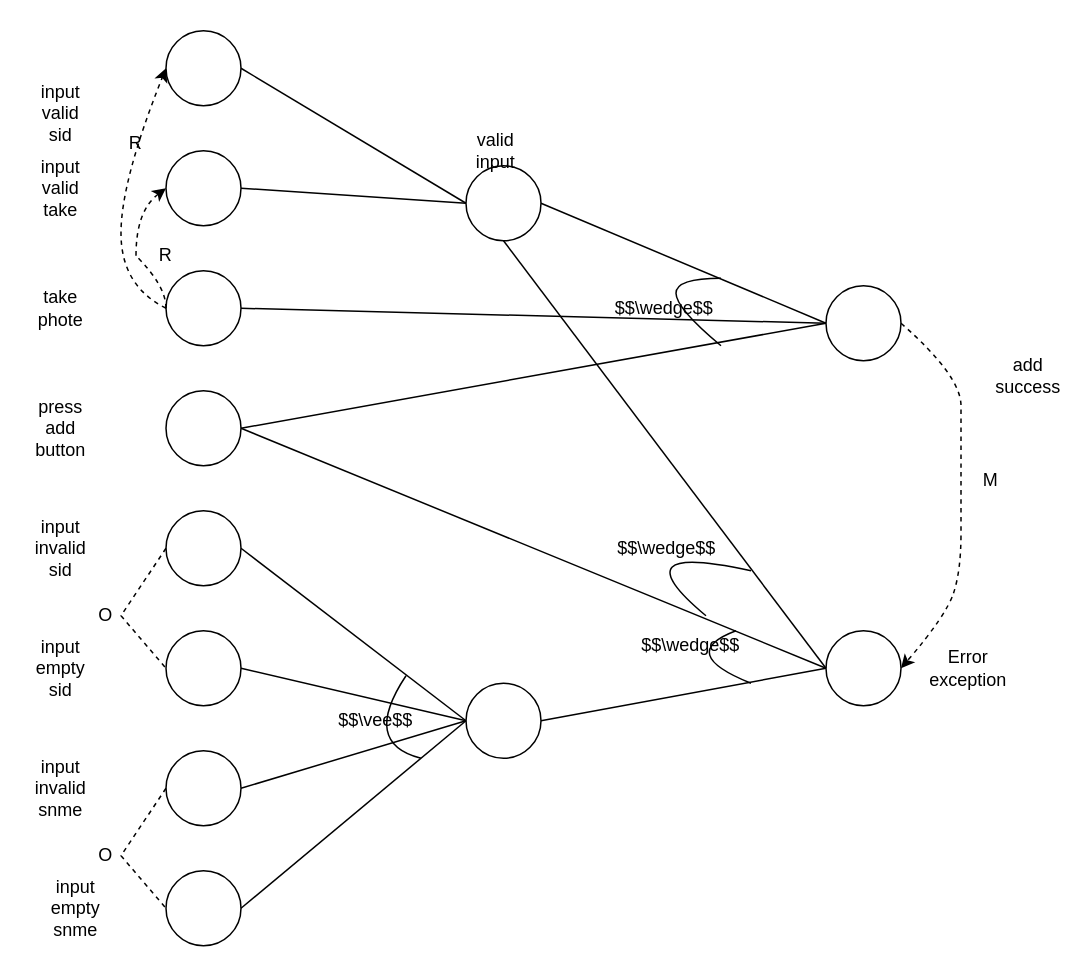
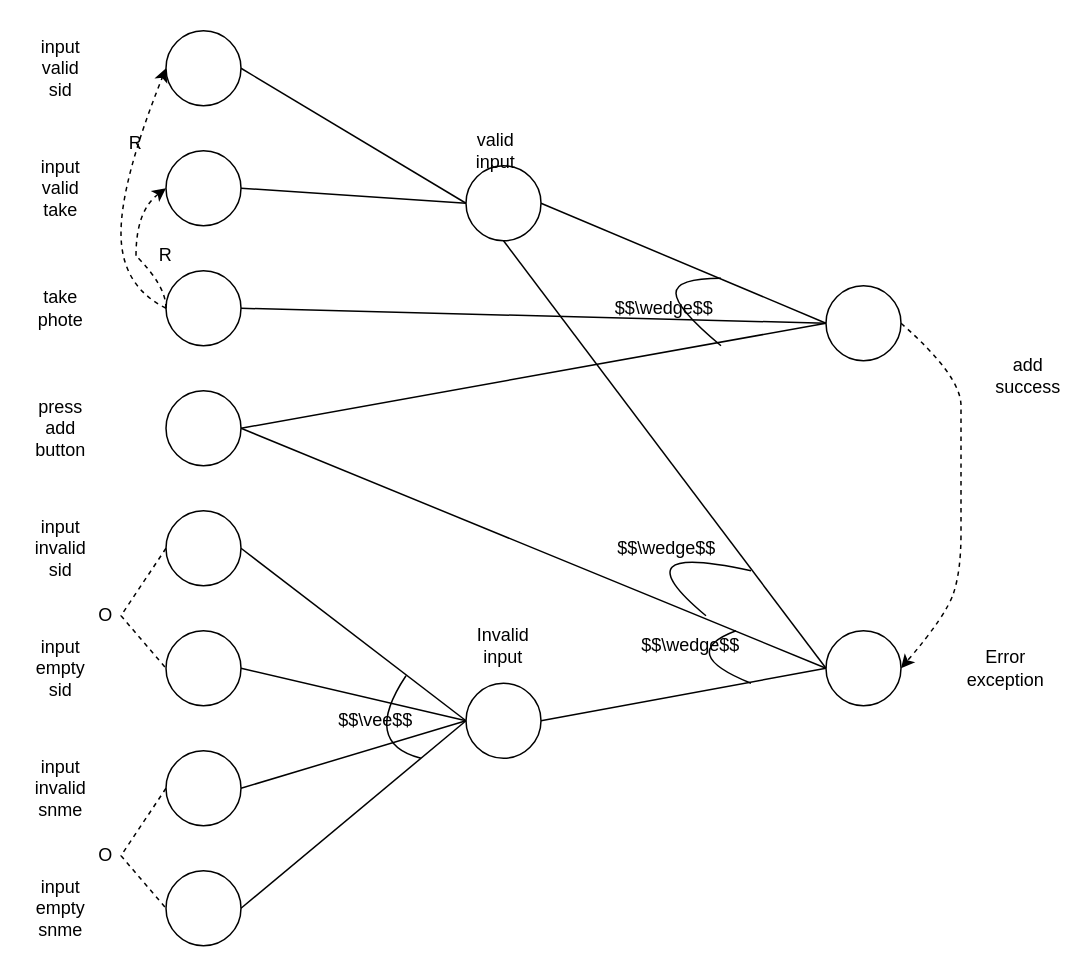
  <mxCell id="0" />
  <mxCell id="1" parent="0" />
  <mxCell id="2" value="" style="ellipse;whiteSpace=wrap;html=1;aspect=fixed;" parent="1" vertex="1"><mxGeometry x="110" y="20" width="50" height="50" as="geometry" /></mxCell>
  <mxCell id="3" value="" style="ellipse;whiteSpace=wrap;html=1;aspect=fixed;" parent="1" vertex="1"><mxGeometry x="110" y="420" width="50" height="50" as="geometry" /></mxCell>
  <mxCell id="4" value="" style="ellipse;whiteSpace=wrap;html=1;aspect=fixed;" parent="1" vertex="1"><mxGeometry x="110" y="100" width="50" height="50" as="geometry" /></mxCell>
  <mxCell id="5" value="" style="ellipse;whiteSpace=wrap;html=1;aspect=fixed;" parent="1" vertex="1"><mxGeometry x="110" y="180" width="50" height="50" as="geometry" /></mxCell>
  <mxCell id="6" value="" style="ellipse;whiteSpace=wrap;html=1;aspect=fixed;" parent="1" vertex="1"><mxGeometry x="110" y="260" width="50" height="50" as="geometry" /></mxCell>
  <mxCell id="7" value="" style="ellipse;whiteSpace=wrap;html=1;aspect=fixed;" parent="1" vertex="1"><mxGeometry x="110" y="340" width="50" height="50" as="geometry" /></mxCell>
- <mxCell id="8" value="input valid sid" style="text;html=1;strokeColor=none;fillColor=none;align=center;verticalAlign=middle;whiteSpace=wrap;rounded=0;" parent="1" vertex="1"><mxGeometry x="20" y="65" width="40" height="20" as="geometry" /></mxCell>
+ <mxCell id="8" value="input valid sid" style="text;html=1;strokeColor=none;fillColor=none;align=center;verticalAlign=middle;whiteSpace=wrap;rounded=0;" parent="1" vertex="1"><mxGeometry x="20" y="35" width="40" height="20" as="geometry" /></mxCell>
  <mxCell id="9" value="input valid take" style="text;html=1;strokeColor=none;fillColor=none;align=center;verticalAlign=middle;whiteSpace=wrap;rounded=0;" parent="1" vertex="1"><mxGeometry x="20" y="115" width="40" height="20" as="geometry" /></mxCell>
  <mxCell id="10" value="press add button" style="text;html=1;strokeColor=none;fillColor=none;align=center;verticalAlign=middle;whiteSpace=wrap;rounded=0;" parent="1" vertex="1"><mxGeometry x="20" y="275" width="40" height="20" as="geometry" /></mxCell>
  <mxCell id="11" value="take phote" style="text;html=1;strokeColor=none;fillColor=none;align=center;verticalAlign=middle;whiteSpace=wrap;rounded=0;" parent="1" vertex="1"><mxGeometry x="20" y="195" width="40" height="20" as="geometry" /></mxCell>
  <mxCell id="12" value="input invalid sid" style="text;html=1;strokeColor=none;fillColor=none;align=center;verticalAlign=middle;whiteSpace=wrap;rounded=0;" parent="1" vertex="1"><mxGeometry x="20" y="355" width="40" height="20" as="geometry" /></mxCell>
  <mxCell id="13" value="input empty sid" style="text;html=1;strokeColor=none;fillColor=none;align=center;verticalAlign=middle;whiteSpace=wrap;rounded=0;" parent="1" vertex="1"><mxGeometry x="20" y="435" width="40" height="20" as="geometry" /></mxCell>
  <mxCell id="14" value="" style="ellipse;whiteSpace=wrap;html=1;aspect=fixed;" parent="1" vertex="1"><mxGeometry x="550" y="420" width="50" height="50" as="geometry" /></mxCell>
  <mxCell id="15" value="" style="ellipse;whiteSpace=wrap;html=1;aspect=fixed;" parent="1" vertex="1"><mxGeometry x="110" y="580" width="50" height="50" as="geometry" /></mxCell>
  <mxCell id="16" value="" style="ellipse;whiteSpace=wrap;html=1;aspect=fixed;" parent="1" vertex="1"><mxGeometry x="550" y="190" width="50" height="50" as="geometry" /></mxCell>
  <mxCell id="17" value="" style="ellipse;whiteSpace=wrap;html=1;aspect=fixed;" parent="1" vertex="1"><mxGeometry x="110" y="500" width="50" height="50" as="geometry" /></mxCell>
  <mxCell id="18" value="input invalid snme" style="text;html=1;strokeColor=none;fillColor=none;align=center;verticalAlign=middle;whiteSpace=wrap;rounded=0;" parent="1" vertex="1"><mxGeometry x="20" y="515" width="40" height="20" as="geometry" /></mxCell>
- <mxCell id="19" value="input empty snme" style="text;html=1;strokeColor=none;fillColor=none;align=center;verticalAlign=middle;whiteSpace=wrap;rounded=0;" parent="1" vertex="1"><mxGeometry x="30" y="595" width="40" height="20" as="geometry" /></mxCell>
+ <mxCell id="19" value="input empty snme" style="text;html=1;strokeColor=none;fillColor=none;align=center;verticalAlign=middle;whiteSpace=wrap;rounded=0;" parent="1" vertex="1"><mxGeometry x="20" y="595" width="40" height="20" as="geometry" /></mxCell>
  <mxCell id="20" value="" style="curved=1;endArrow=classic;html=1;exitX=0;exitY=0.5;exitDx=0;exitDy=0;entryX=0;entryY=0.5;entryDx=0;entryDy=0;dashed=1;" parent="1" source="5" target="2" edge="1"><mxGeometry width="50" height="50" relative="1" as="geometry"><mxPoint x="110" y="200" as="sourcePoint" /><mxPoint x="90" y="60" as="targetPoint" /><Array as="points"><mxPoint x="80" y="190" /><mxPoint x="80" y="120" /></Array></mxGeometry></mxCell>
  <mxCell id="21" value="R" style="text;html=1;strokeColor=none;fillColor=none;align=center;verticalAlign=middle;whiteSpace=wrap;rounded=0;" parent="1" vertex="1"><mxGeometry x="70" y="80" width="40" height="30" as="geometry" /></mxCell>
  <mxCell id="22" value="" style="curved=1;endArrow=classic;html=1;entryX=0;entryY=0.5;entryDx=0;entryDy=0;exitX=0;exitY=0.5;exitDx=0;exitDy=0;startArrow=none;dashed=1;" parent="1" source="23" target="4" edge="1"><mxGeometry width="50" height="50" relative="1" as="geometry"><mxPoint x="270" y="210" as="sourcePoint" /><mxPoint x="240" y="150" as="targetPoint" /><Array as="points"><mxPoint x="90" y="140" /></Array></mxGeometry></mxCell>
  <mxCell id="23" value="R" style="text;html=1;strokeColor=none;fillColor=none;align=center;verticalAlign=middle;whiteSpace=wrap;rounded=0;" parent="1" vertex="1"><mxGeometry x="90" y="160" width="40" height="20" as="geometry" /></mxCell>
  <mxCell id="24" value="" style="curved=1;endArrow=none;html=1;entryX=0;entryY=0.5;entryDx=0;entryDy=0;exitX=0;exitY=0.5;exitDx=0;exitDy=0;dashed=1;" parent="1" source="5" target="23" edge="1"><mxGeometry width="50" height="50" relative="1" as="geometry"><mxPoint x="110" y="205" as="sourcePoint" /><mxPoint x="110" y="125" as="targetPoint" /><Array as="points"><mxPoint x="110" y="190" /><mxPoint x="90" y="170" /></Array></mxGeometry></mxCell>
  <mxCell id="25" value="add success" style="text;html=1;strokeColor=none;fillColor=none;align=center;verticalAlign=middle;whiteSpace=wrap;rounded=0;" parent="1" vertex="1"><mxGeometry x="665" y="240" width="40" height="20" as="geometry" /></mxCell>
- <mxCell id="26" value="Error exception" style="text;html=1;strokeColor=none;fillColor=none;align=center;verticalAlign=middle;whiteSpace=wrap;rounded=0;" parent="1" vertex="1"><mxGeometry x="625" y="435" width="40" height="20" as="geometry" /></mxCell>
+ <mxCell id="26" value="Error exception" style="text;html=1;strokeColor=none;fillColor=none;align=center;verticalAlign=middle;whiteSpace=wrap;rounded=0;" parent="1" vertex="1"><mxGeometry x="650" y="435" width="40" height="20" as="geometry" /></mxCell>
  <mxCell id="27" value="" style="endArrow=none;html=1;entryX=1;entryY=0.5;entryDx=0;entryDy=0;exitX=0;exitY=0.5;exitDx=0;exitDy=0;" parent="1" source="51" target="2" edge="1"><mxGeometry width="50" height="50" relative="1" as="geometry"><mxPoint x="220" y="250" as="sourcePoint" /><mxPoint x="270" y="200" as="targetPoint" /></mxGeometry></mxCell>
  <mxCell id="28" value="" style="endArrow=none;html=1;entryX=1;entryY=0.5;entryDx=0;entryDy=0;exitX=0;exitY=0.5;exitDx=0;exitDy=0;" parent="1" source="51" target="4" edge="1"><mxGeometry width="50" height="50" relative="1" as="geometry"><mxPoint x="270" y="270" as="sourcePoint" /><mxPoint x="320" y="220" as="targetPoint" /></mxGeometry></mxCell>
  <mxCell id="29" value="" style="endArrow=none;html=1;exitX=1;exitY=0.5;exitDx=0;exitDy=0;entryX=0;entryY=0.5;entryDx=0;entryDy=0;" parent="1" source="5" target="16" edge="1"><mxGeometry width="50" height="50" relative="1" as="geometry"><mxPoint x="270" y="270" as="sourcePoint" /><mxPoint x="320" y="220" as="targetPoint" /></mxGeometry></mxCell>
  <mxCell id="30" value="" style="curved=1;endArrow=classic;html=1;exitX=1;exitY=0.5;exitDx=0;exitDy=0;entryX=1;entryY=0.5;entryDx=0;entryDy=0;dashed=1;" parent="1" source="16" target="14" edge="1"><mxGeometry width="50" height="50" relative="1" as="geometry"><mxPoint x="460" y="340" as="sourcePoint" /><mxPoint x="480" y="340" as="targetPoint" /><Array as="points"><mxPoint x="640" y="250" /><mxPoint x="640" y="290" /><mxPoint x="640" y="330" /><mxPoint x="640" y="380" /><mxPoint x="630" y="410" /></Array></mxGeometry></mxCell>
- <mxCell id="31" value="M" style="text;html=1;strokeColor=none;fillColor=none;align=center;verticalAlign=middle;whiteSpace=wrap;rounded=0;" parent="1" vertex="1"><mxGeometry x="640" y="310" width="40" height="20" as="geometry" /></mxCell>
  <mxCell id="32" value="" style="curved=1;endArrow=none;html=1;endFill=0;" parent="1" edge="1"><mxGeometry width="50" height="50" relative="1" as="geometry"><mxPoint x="480" y="230" as="sourcePoint" /><mxPoint x="480" y="185" as="targetPoint" /><Array as="points"><mxPoint x="450" y="205" /><mxPoint x="450" y="185" /></Array></mxGeometry></mxCell>
  <mxCell id="33" value="$$\wedge$$&amp;nbsp;" style="text;html=1;strokeColor=none;fillColor=none;align=center;verticalAlign=middle;whiteSpace=wrap;rounded=0;" parent="1" vertex="1"><mxGeometry x="424" y="195" width="40" height="20" as="geometry" /></mxCell>
  <mxCell id="34" value="" style="endArrow=none;dashed=1;html=1;entryX=0;entryY=0.5;entryDx=0;entryDy=0;exitX=0;exitY=0.5;exitDx=0;exitDy=0;rounded=0;" parent="1" source="7" target="3" edge="1"><mxGeometry width="50" height="50" relative="1" as="geometry"><mxPoint x="80" y="330" as="sourcePoint" /><mxPoint x="100" y="280" as="targetPoint" /><Array as="points"><mxPoint x="80" y="410" /></Array></mxGeometry></mxCell>
  <mxCell id="35" value="" style="endArrow=none;dashed=1;html=1;entryX=0;entryY=0.5;entryDx=0;entryDy=0;exitX=0;exitY=0.5;exitDx=0;exitDy=0;rounded=0;" parent="1" source="17" target="15" edge="1"><mxGeometry width="50" height="50" relative="1" as="geometry"><mxPoint x="140" y="470" as="sourcePoint" /><mxPoint x="190" y="420" as="targetPoint" /><Array as="points"><mxPoint x="80" y="570" /></Array></mxGeometry></mxCell>
  <mxCell id="36" value="O" style="text;html=1;strokeColor=none;fillColor=none;align=center;verticalAlign=middle;whiteSpace=wrap;rounded=0;" parent="1" vertex="1"><mxGeometry x="50" y="400" width="40" height="20" as="geometry" /></mxCell>
  <mxCell id="37" value="O" style="text;html=1;strokeColor=none;fillColor=none;align=center;verticalAlign=middle;whiteSpace=wrap;rounded=0;" parent="1" vertex="1"><mxGeometry x="50" y="560" width="40" height="20" as="geometry" /></mxCell>
  <mxCell id="38" value="" style="endArrow=none;html=1;exitX=1;exitY=0.5;exitDx=0;exitDy=0;entryX=0;entryY=0.5;entryDx=0;entryDy=0;" parent="1" source="6" target="16" edge="1"><mxGeometry width="50" height="50" relative="1" as="geometry"><mxPoint x="270" y="280" as="sourcePoint" /><mxPoint x="320" y="230" as="targetPoint" /></mxGeometry></mxCell>
  <mxCell id="39" value="" style="ellipse;whiteSpace=wrap;html=1;aspect=fixed;" parent="1" vertex="1"><mxGeometry x="310" y="455" width="50" height="50" as="geometry" /></mxCell>
+ <mxCell id="40" value="Invalid input" style="text;html=1;strokeColor=none;fillColor=none;align=center;verticalAlign=middle;whiteSpace=wrap;rounded=0;" parent="1" vertex="1"><mxGeometry x="315" y="420" width="40" height="20" as="geometry" /></mxCell>
  <mxCell id="41" value="" style="endArrow=none;html=1;exitX=1;exitY=0.5;exitDx=0;exitDy=0;entryX=0;entryY=0.5;entryDx=0;entryDy=0;" parent="1" source="7" target="39" edge="1"><mxGeometry width="50" height="50" relative="1" as="geometry"><mxPoint x="270" y="380" as="sourcePoint" /><mxPoint x="320" y="330" as="targetPoint" /></mxGeometry></mxCell>
  <mxCell id="42" value="" style="endArrow=none;html=1;exitX=1;exitY=0.5;exitDx=0;exitDy=0;entryX=0;entryY=0.5;entryDx=0;entryDy=0;" parent="1" source="3" target="39" edge="1"><mxGeometry width="50" height="50" relative="1" as="geometry"><mxPoint x="270" y="380" as="sourcePoint" /><mxPoint x="320" y="330" as="targetPoint" /></mxGeometry></mxCell>
  <mxCell id="43" value="" style="endArrow=none;html=1;exitX=1;exitY=0.5;exitDx=0;exitDy=0;entryX=0;entryY=0.5;entryDx=0;entryDy=0;" parent="1" source="17" target="39" edge="1"><mxGeometry width="50" height="50" relative="1" as="geometry"><mxPoint x="270" y="470" as="sourcePoint" /><mxPoint x="320" y="420" as="targetPoint" /></mxGeometry></mxCell>
  <mxCell id="44" value="" style="endArrow=none;html=1;exitX=1;exitY=0.5;exitDx=0;exitDy=0;entryX=0;entryY=0.5;entryDx=0;entryDy=0;" parent="1" source="15" target="39" edge="1"><mxGeometry width="50" height="50" relative="1" as="geometry"><mxPoint x="270" y="470" as="sourcePoint" /><mxPoint x="320" y="420" as="targetPoint" /></mxGeometry></mxCell>
  <mxCell id="45" value="" style="curved=1;endArrow=none;html=1;endFill=0;" parent="1" edge="1"><mxGeometry width="50" height="50" relative="1" as="geometry"><mxPoint x="280" y="505" as="sourcePoint" /><mxPoint x="270" y="450" as="targetPoint" /><Array as="points"><mxPoint x="240" y="495" /></Array></mxGeometry></mxCell>
  <mxCell id="46" value="$$\vee$$" style="text;html=1;strokeColor=none;fillColor=none;align=center;verticalAlign=middle;whiteSpace=wrap;rounded=0;" parent="1" vertex="1"><mxGeometry x="230" y="470" width="40" height="20" as="geometry" /></mxCell>
  <mxCell id="47" value="" style="endArrow=none;html=1;entryX=1;entryY=0.5;entryDx=0;entryDy=0;exitX=0;exitY=0.5;exitDx=0;exitDy=0;" parent="1" source="14" target="6" edge="1"><mxGeometry width="50" height="50" relative="1" as="geometry"><mxPoint x="380" y="430" as="sourcePoint" /><mxPoint x="430" y="380" as="targetPoint" /></mxGeometry></mxCell>
  <mxCell id="48" value="" style="endArrow=none;html=1;exitX=1;exitY=0.5;exitDx=0;exitDy=0;entryX=0;entryY=0.5;entryDx=0;entryDy=0;" parent="1" source="39" target="14" edge="1"><mxGeometry width="50" height="50" relative="1" as="geometry"><mxPoint x="380" y="430" as="sourcePoint" /><mxPoint x="430" y="380" as="targetPoint" /></mxGeometry></mxCell>
  <mxCell id="49" value="" style="curved=1;endArrow=none;html=1;endFill=0;" parent="1" edge="1"><mxGeometry width="50" height="50" relative="1" as="geometry"><mxPoint x="500" y="455" as="sourcePoint" /><mxPoint x="490" y="420" as="targetPoint" /><Array as="points"><mxPoint x="450" y="435" /></Array></mxGeometry></mxCell>
  <mxCell id="50" value="$$\wedge$$" style="text;html=1;strokeColor=none;fillColor=none;align=center;verticalAlign=middle;whiteSpace=wrap;rounded=0;" parent="1" vertex="1"><mxGeometry x="440" y="420" width="40" height="20" as="geometry" /></mxCell>
  <mxCell id="51" value="" style="ellipse;whiteSpace=wrap;html=1;aspect=fixed;" vertex="1" parent="1"><mxGeometry x="310" y="110" width="50" height="50" as="geometry" /></mxCell>
  <mxCell id="52" value="valid input" style="text;html=1;strokeColor=none;fillColor=none;align=center;verticalAlign=middle;whiteSpace=wrap;rounded=0;" vertex="1" parent="1"><mxGeometry x="310" y="90" width="40" height="20" as="geometry" /></mxCell>
  <mxCell id="53" value="" style="endArrow=none;html=1;exitX=1;exitY=0.5;exitDx=0;exitDy=0;entryX=0;entryY=0.5;entryDx=0;entryDy=0;" edge="1" parent="1" source="51" target="16"><mxGeometry width="50" height="50" relative="1" as="geometry"><mxPoint x="464" y="140" as="sourcePoint" /><mxPoint x="514" y="90" as="targetPoint" /></mxGeometry></mxCell>
  <mxCell id="54" value="" style="endArrow=none;html=1;entryX=0.5;entryY=1;entryDx=0;entryDy=0;exitX=0;exitY=0.5;exitDx=0;exitDy=0;" edge="1" parent="1" source="14" target="51"><mxGeometry width="50" height="50" relative="1" as="geometry"><mxPoint x="540" y="410" as="sourcePoint" /><mxPoint x="380" y="250" as="targetPoint" /></mxGeometry></mxCell>
  <mxCell id="55" value="" style="curved=1;endArrow=none;html=1;endFill=0;" edge="1" parent="1"><mxGeometry width="50" height="50" relative="1" as="geometry"><mxPoint x="470" y="410" as="sourcePoint" /><mxPoint x="500" y="380" as="targetPoint" /><Array as="points"><mxPoint x="410" y="360" /></Array></mxGeometry></mxCell>
  <mxCell id="56" value="$$\wedge$$" style="text;html=1;strokeColor=none;fillColor=none;align=center;verticalAlign=middle;whiteSpace=wrap;rounded=0;" vertex="1" parent="1"><mxGeometry x="424" y="355" width="40" height="20" as="geometry" /></mxCell>
